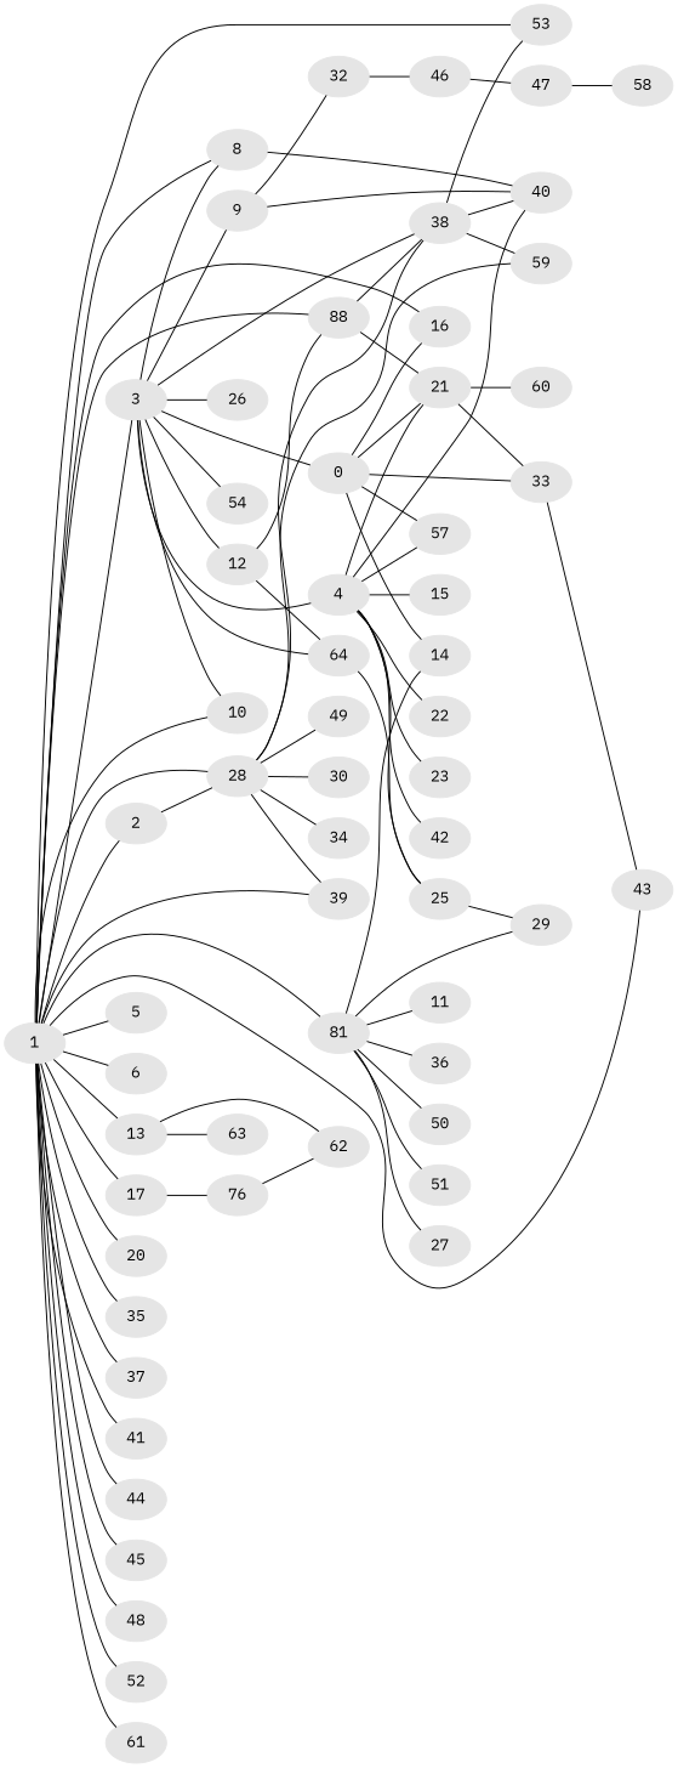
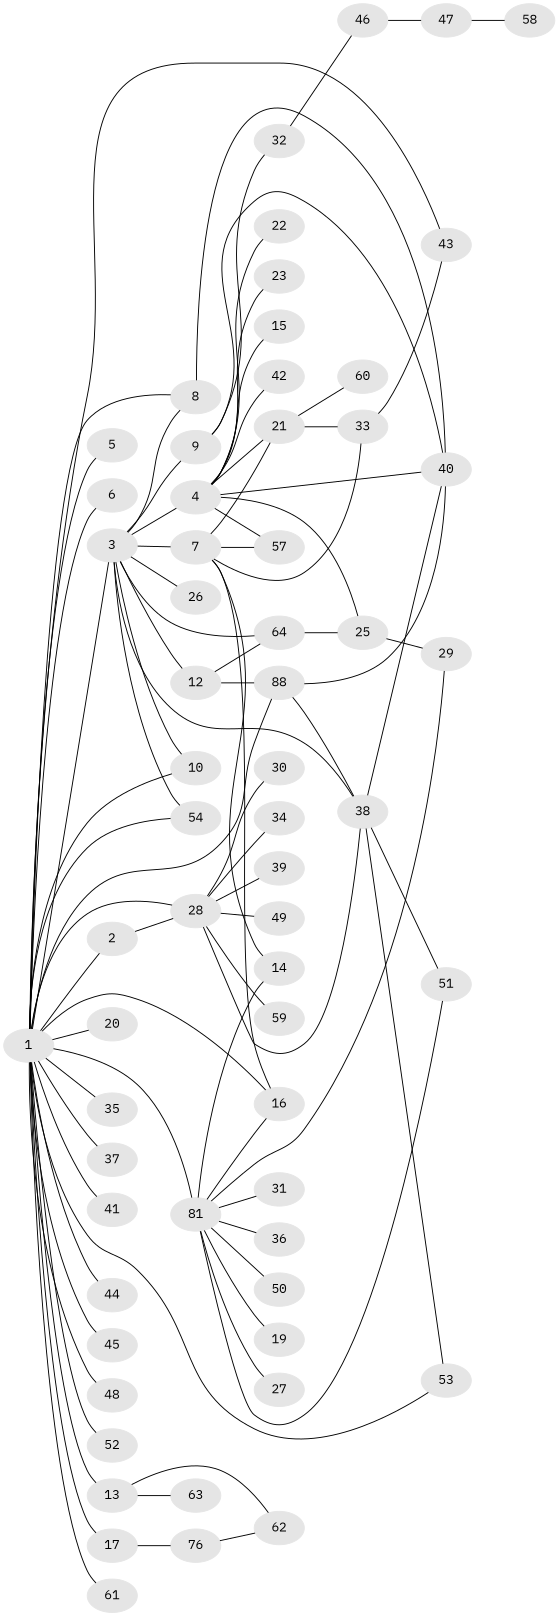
  graph {
    fontname="IBM Plex Mono"
    rankdir=LR
    node [color=gray90 fontname="IBM Plex Mono" style=filled]
    edge [fontname="IBM Plex Mono" weight=1.0]
    1
    2
    3
    5
    6
    8
    10
    n8 [label=81]
    13
    16
    17
    n12 [label=88]
    20
    28
    35
    37
    41
    43
    44
    45
    48
    52
    53
    54
    61
    4
-   7 [label=0]
+   7
    9
    12
    n30 [label=64]
    26
    38
    40
    14
+   19
    27
    29
-   31 [label=11]
+   31
    36
    50
    51
    62
    63
    n44 [label=76]
    30
    34
    39
    49
    59
    15
    21
    22
    23
    25
    42
    57
    33
    32
    60
    46
    47
    58
    1 -- 2
    1 -- 3
    1 -- 5
    1 -- 6
    1 -- 8
    1 -- 10
    1 -- n8
    1 -- 13
    1 -- 16
    1 -- 17
    1 -- n12
    1 -- 20
    1 -- 28
    1 -- 35
    1 -- 37
    1 -- 41
    1 -- 43
    1 -- 44
    1 -- 45
    1 -- 48
    1 -- 52
    1 -- 53
-   1 -- 39
+   1 -- 54
    1 -- 61
    2 -- 28
    3 -- 8 [weight=8.0]
    3 -- 10
    3 -- 54
    3 -- 4
    3 -- 7
    3 -- 9
    3 -- 12
    3 -- n30
    3 -- 26
    3 -- 38
    8 -- 40
+   n8 -- 16
    n8 -- 14
+   n8 -- 19
    n8 -- 27
    n8 -- 29
    n8 -- 31
    n8 -- 36
    n8 -- 50
    n8 -- 51
    13 -- 62
    13 -- 63
    17 -- n44
    n12 -- 38
-   n12 -- 21
+   n12 -- 40
    28 -- 38
    28 -- 30
    28 -- 34
    28 -- 39
    28 -- 49
    28 -- 59
    4 -- 40
    4 -- 15
    4 -- 21
    4 -- 22
    4 -- 23
    4 -- 25
    4 -- 42
    4 -- 57
    7 -- 16
    7 -- 14
    7 -- 21
    7 -- 57
    7 -- 33
    9 -- 40
    9 -- 32
    12 -- n12
    12 -- n30
    n30 -- 25
    38 -- 53
    38 -- 40
-   38 -- 59
+   38 -- 51
    n44 -- 62
    21 -- 33
    21 -- 60
    25 -- 29
    33 -- 43
    32 -- 46
    46 -- 47
    47 -- 58
  }
